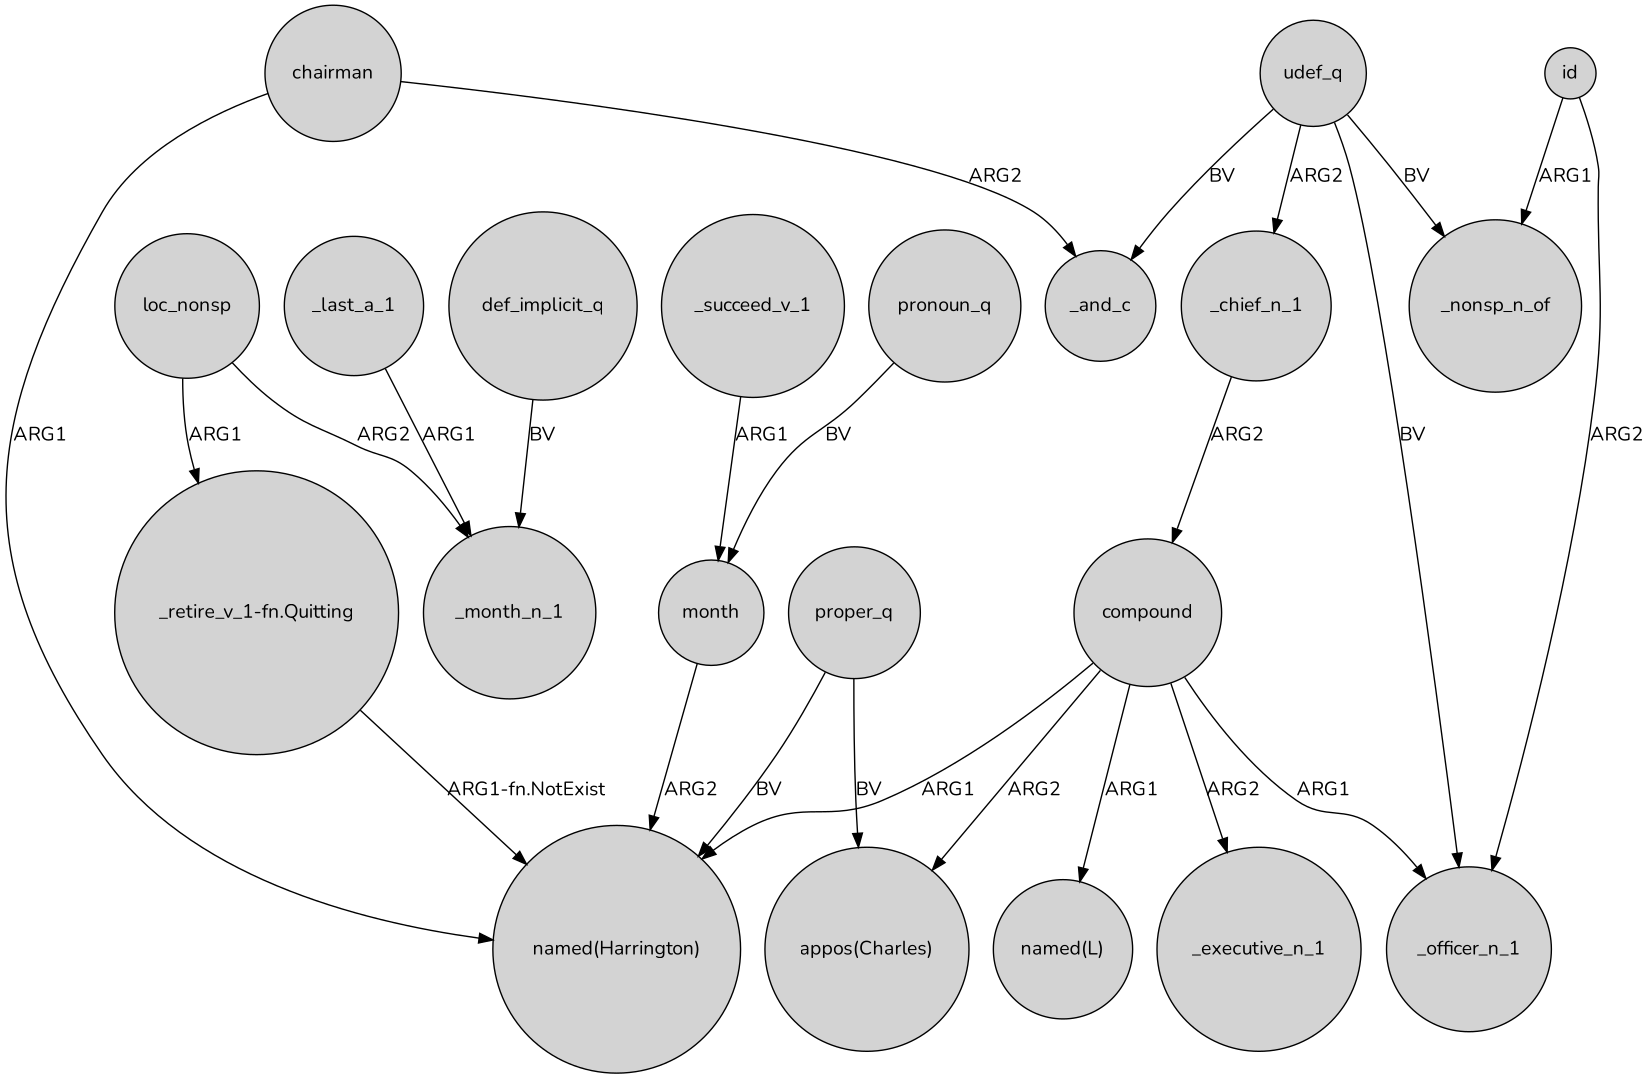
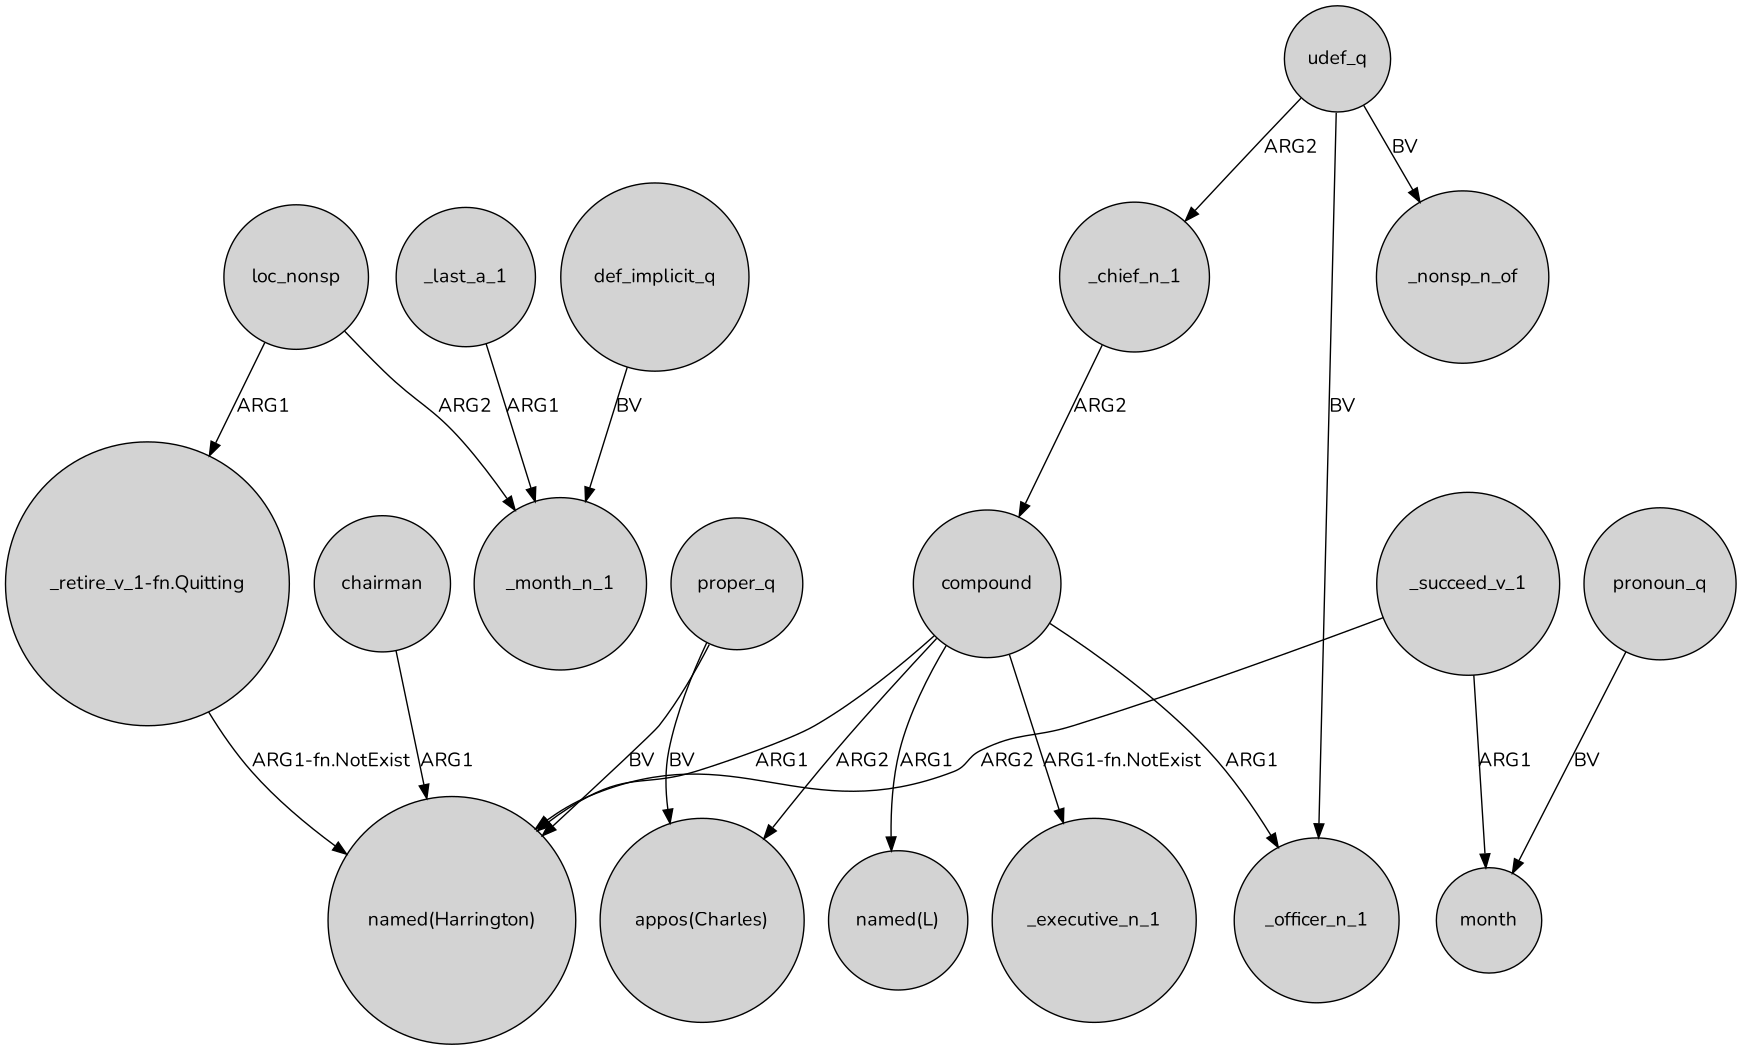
  digraph {
    fontname=Nunito
    node [fontname=Nunito shape=circle style=filled]
    edge [fontname=Nunito]
    def_implicit_q
    _month_n_1
    proper_q
    "named(Harrington)"
    n5 [label="appos(Charles)"]
    n6 [label=_nonsp_n_of]
    udef_q
    _chief_n_1
    _officer_n_1
-   _and_c
    compound
    "_retire_v_1-fn.Quitting"
    "named(L)"
    _executive_n_1
    loc_nonsp
    n16 [label=month]
    pronoun_q
    _succeed_v_1
    n19 [label=chairman]
-   id
    _last_a_1
    def_implicit_q -> _month_n_1 [label=BV]
    proper_q -> "named(Harrington)" [label=BV]
    proper_q -> n5 [label=BV]
    udef_q -> n6 [label=BV]
    udef_q -> _chief_n_1 [label=ARG2]
    udef_q -> _officer_n_1 [label=BV]
-   udef_q -> _and_c [label=BV]
    _chief_n_1 -> compound [label=ARG2]
    compound -> "named(Harrington)" [label=ARG1]
    compound -> n5 [label=ARG2]
    compound -> _officer_n_1 [label=ARG1]
    compound -> "named(L)" [label=ARG1]
-   compound -> _executive_n_1 [label=ARG2]
+   compound -> _executive_n_1 [label="ARG1-fn.NotExist"]
    "_retire_v_1-fn.Quitting" -> "named(Harrington)" [label="ARG1-fn.NotExist"]
    loc_nonsp -> _month_n_1 [label=ARG2]
    loc_nonsp -> "_retire_v_1-fn.Quitting" [label=ARG1]
    pronoun_q -> n16 [label=BV]
-   n16 -> "named(Harrington)" [label=ARG2]
+   _succeed_v_1 -> "named(Harrington)" [label=ARG2]
    _succeed_v_1 -> n16 [label=ARG1]
    n19 -> "named(Harrington)" [label=ARG1]
-   n19 -> _and_c [label=ARG2]
-   id -> n6 [label=ARG1]
-   id -> _officer_n_1 [label=ARG2]
    _last_a_1 -> _month_n_1 [label=ARG1]
  }
